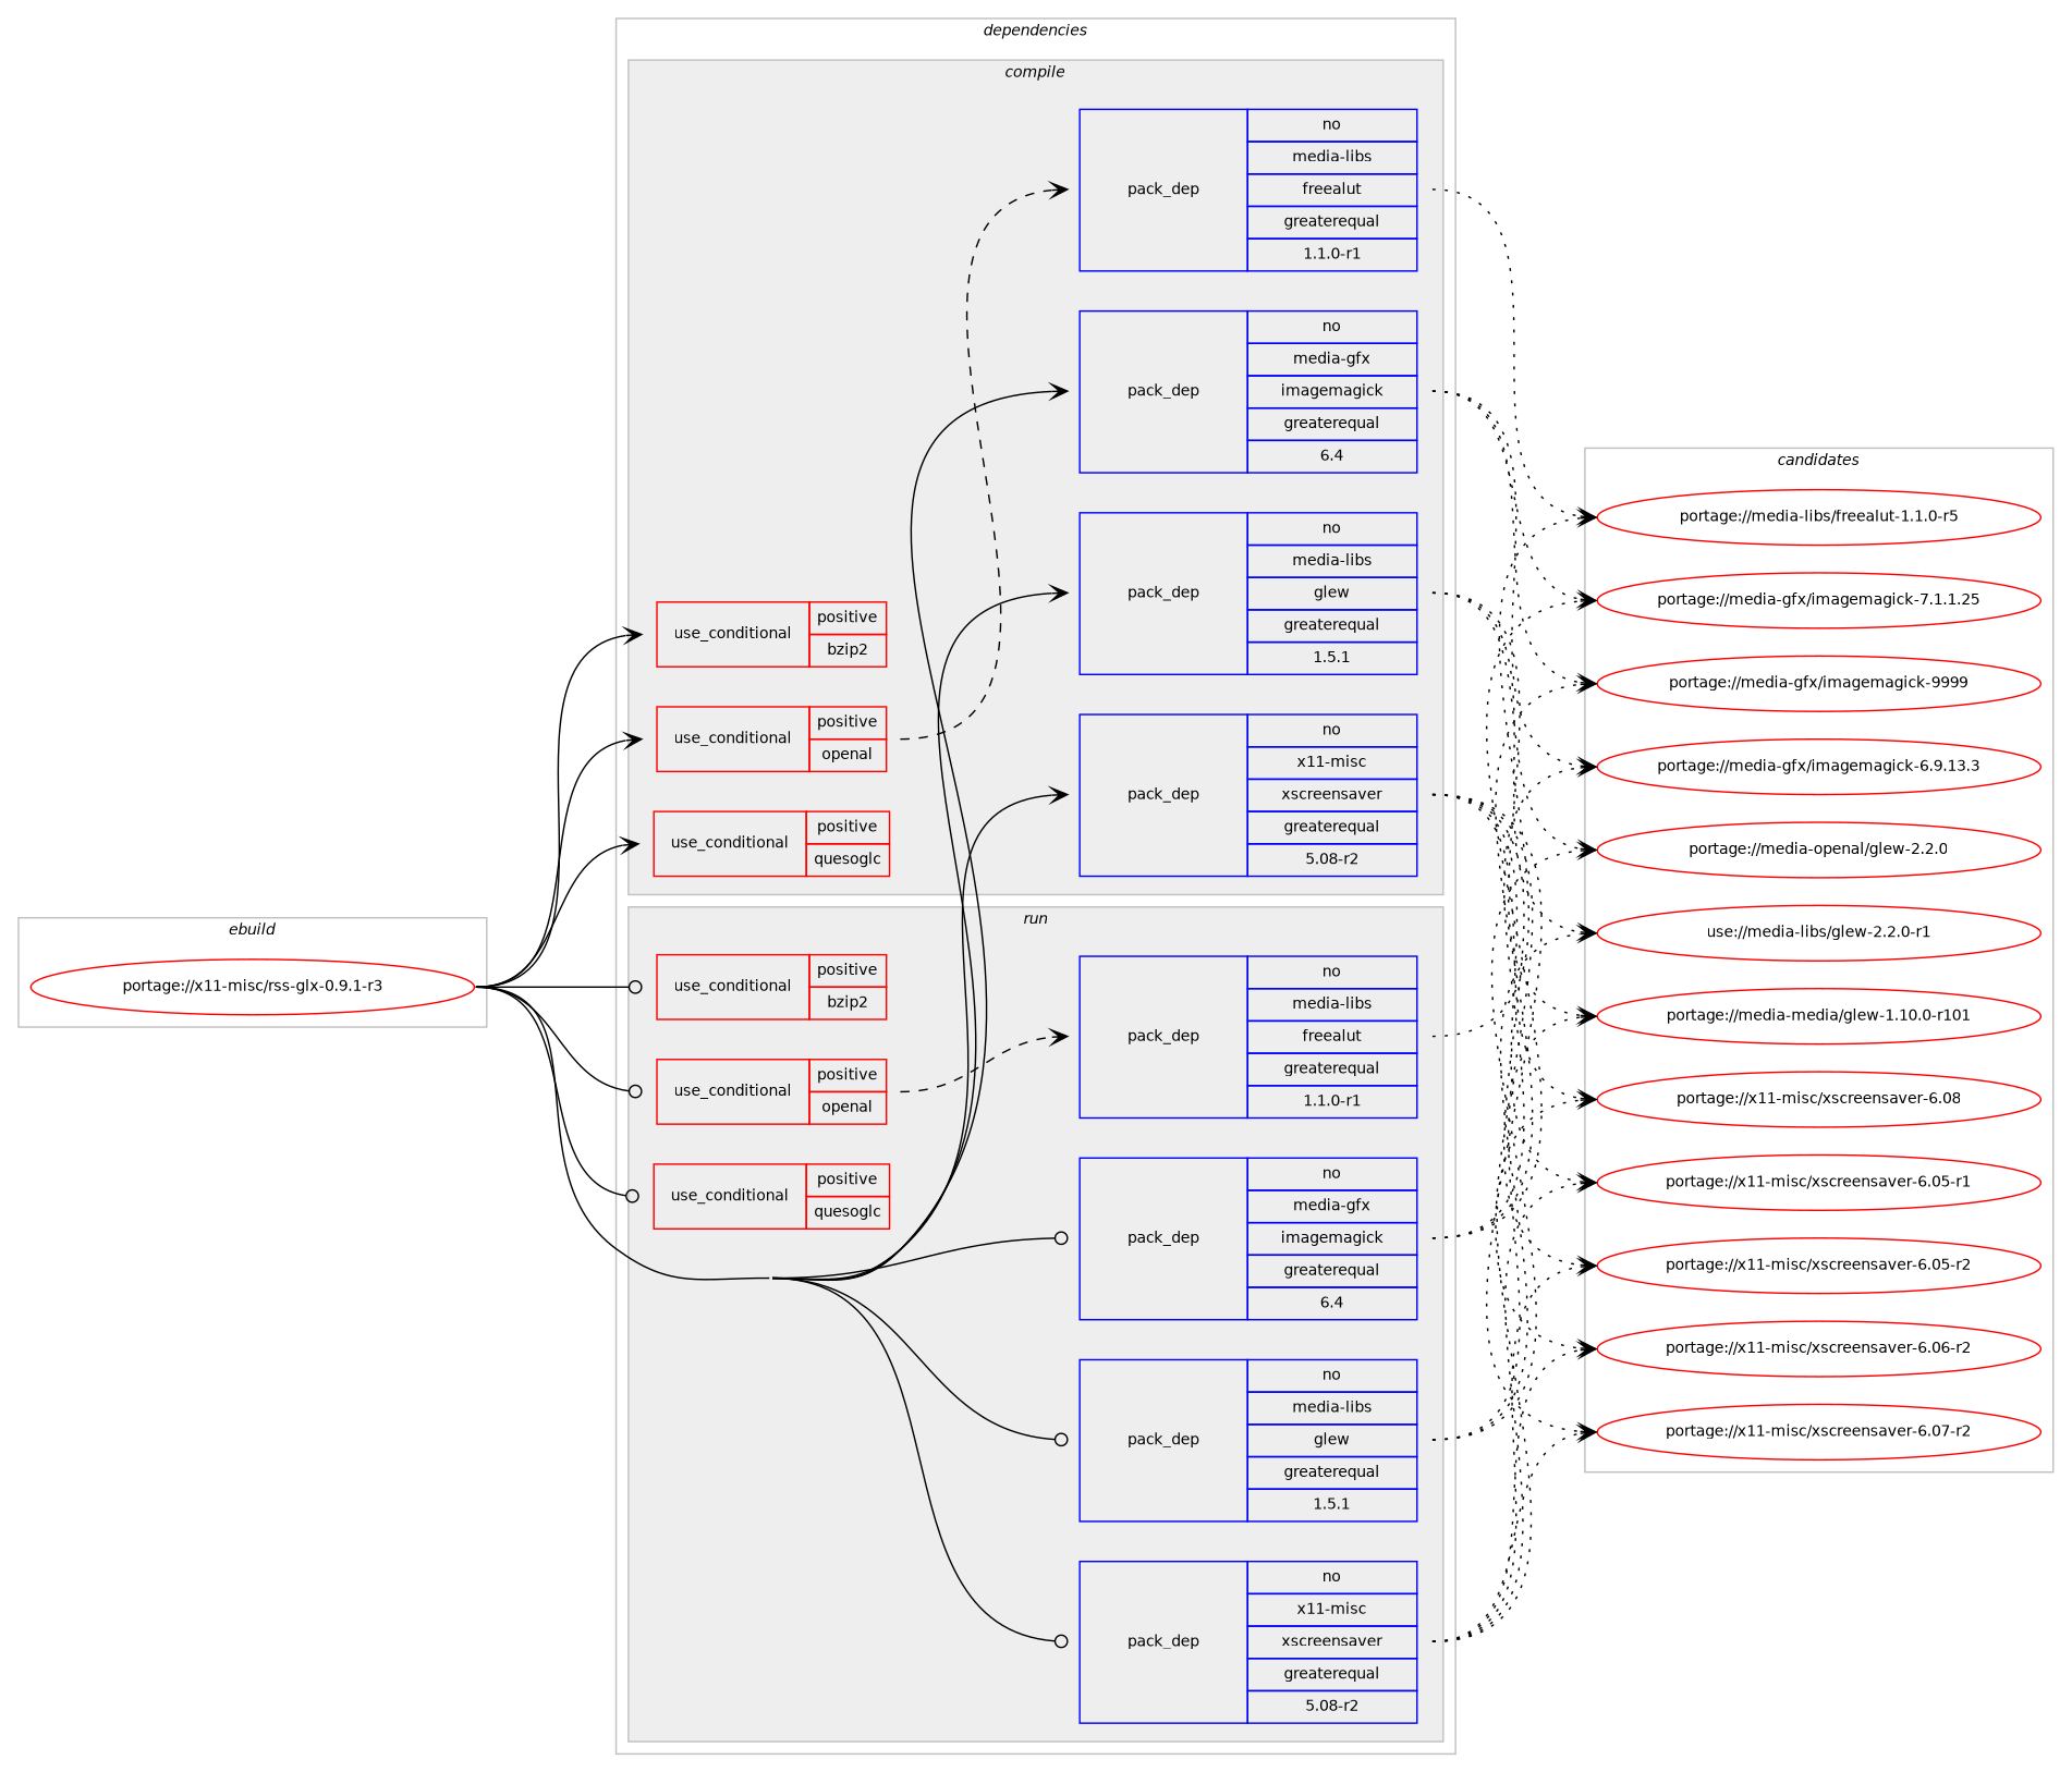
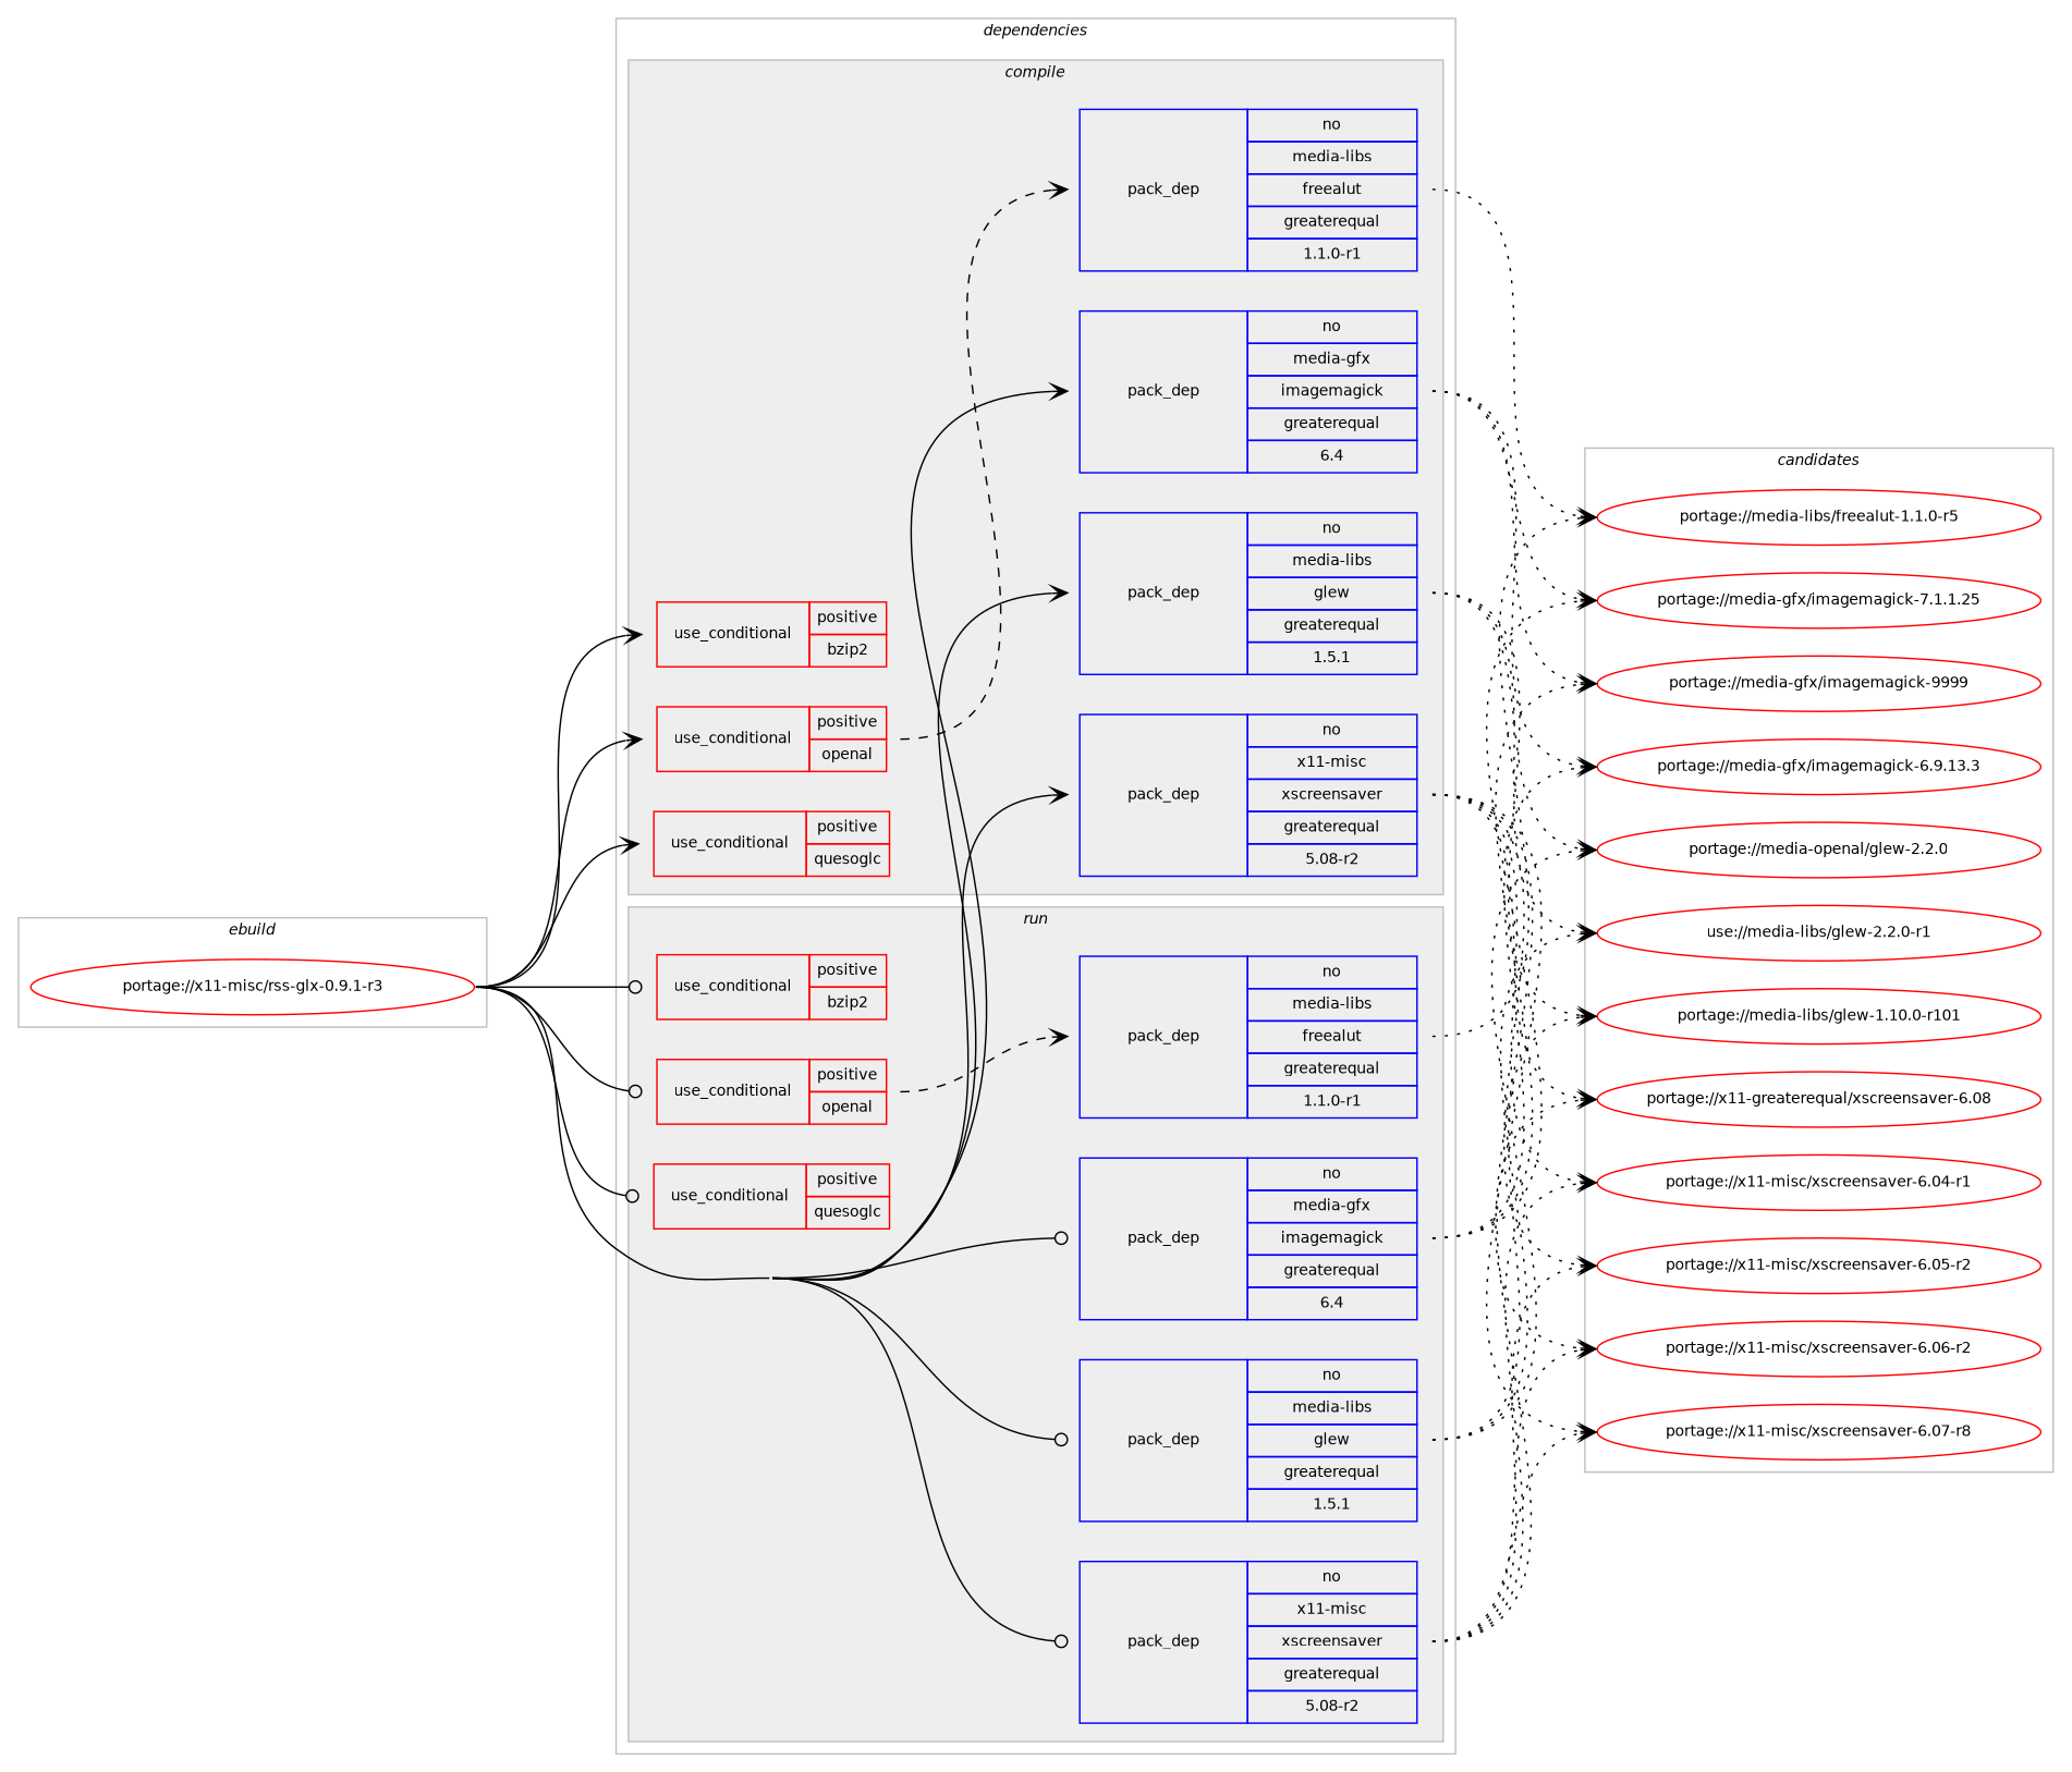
  digraph {
    compound=true
    concentrate=true
    fontname=Helvetica
    fontsize=10
    newrank=true
    rankdir=LR
    ranksep=1.5
    node [color=red fontname=Helvetica fontsize=10 shape=none]
    edge [arrowhead=vee headport=w style=dotted tailport=e weight=100]
    n1 [label="portage://x11-misc/rss-glx-0.9.1-r3" width=4 shape=""]
    n2 [label=<<TABLE BORDER="0" CELLBORDER="1" CELLSPACING="0" CELLPADDING="4"><TR><TD ROWSPAN="3" CELLPADDING="10">use_conditional</TD></TR><TR><TD>positive</TD></TR><TR><TD>bzip2</TD></TR></TABLE>>]
    n3 [color=blue label=<<TABLE BORDER="0" CELLBORDER="1" CELLSPACING="0" CELLPADDING="4" WIDTH="220"><TR><TD ROWSPAN="6" CELLPADDING="30">pack_dep</TD></TR><TR><TD WIDTH="110">no</TD></TR><TR><TD>media-libs</TD></TR><TR><TD>freealut</TD></TR><TR><TD>greaterequal</TD></TR><TR><TD>1.1.0-r1</TD></TR></TABLE>>]
    n4 [label=<<TABLE BORDER="0" CELLBORDER="1" CELLSPACING="0" CELLPADDING="4"><TR><TD ROWSPAN="3" CELLPADDING="10">use_conditional</TD></TR><TR><TD>positive</TD></TR><TR><TD>openal</TD></TR></TABLE>>]
    n5 [label=<<TABLE BORDER="0" CELLBORDER="1" CELLSPACING="0" CELLPADDING="4"><TR><TD ROWSPAN="3" CELLPADDING="10">use_conditional</TD></TR><TR><TD>positive</TD></TR><TR><TD>quesoglc</TD></TR></TABLE>>]
    n6 [color=blue label=<<TABLE BORDER="0" CELLBORDER="1" CELLSPACING="0" CELLPADDING="4" WIDTH="220"><TR><TD ROWSPAN="6" CELLPADDING="30">pack_dep</TD></TR><TR><TD WIDTH="110">no</TD></TR><TR><TD>media-gfx</TD></TR><TR><TD>imagemagick</TD></TR><TR><TD>greaterequal</TD></TR><TR><TD>6.4</TD></TR></TABLE>>]
    n7 [color=blue label=<<TABLE BORDER="0" CELLBORDER="1" CELLSPACING="0" CELLPADDING="4" WIDTH="220"><TR><TD ROWSPAN="6" CELLPADDING="30">pack_dep</TD></TR><TR><TD WIDTH="110">no</TD></TR><TR><TD>media-libs</TD></TR><TR><TD>glew</TD></TR><TR><TD>greaterequal</TD></TR><TR><TD>1.5.1</TD></TR></TABLE>>]
    n8 [color=blue label=<<TABLE BORDER="0" CELLBORDER="1" CELLSPACING="0" CELLPADDING="4" WIDTH="220"><TR><TD ROWSPAN="6" CELLPADDING="30">pack_dep</TD></TR><TR><TD WIDTH="110">no</TD></TR><TR><TD>x11-misc</TD></TR><TR><TD>xscreensaver</TD></TR><TR><TD>greaterequal</TD></TR><TR><TD>5.08-r2</TD></TR></TABLE>>]
    n9 [label=<<TABLE BORDER="0" CELLBORDER="1" CELLSPACING="0" CELLPADDING="4"><TR><TD ROWSPAN="3" CELLPADDING="10">use_conditional</TD></TR><TR><TD>positive</TD></TR><TR><TD>bzip2</TD></TR></TABLE>>]
    n10 [color=blue label=<<TABLE BORDER="0" CELLBORDER="1" CELLSPACING="0" CELLPADDING="4" WIDTH="220"><TR><TD ROWSPAN="6" CELLPADDING="30">pack_dep</TD></TR><TR><TD WIDTH="110">no</TD></TR><TR><TD>media-libs</TD></TR><TR><TD>freealut</TD></TR><TR><TD>greaterequal</TD></TR><TR><TD>1.1.0-r1</TD></TR></TABLE>>]
    n11 [label=<<TABLE BORDER="0" CELLBORDER="1" CELLSPACING="0" CELLPADDING="4"><TR><TD ROWSPAN="3" CELLPADDING="10">use_conditional</TD></TR><TR><TD>positive</TD></TR><TR><TD>openal</TD></TR></TABLE>>]
    n12 [label=<<TABLE BORDER="0" CELLBORDER="1" CELLSPACING="0" CELLPADDING="4"><TR><TD ROWSPAN="3" CELLPADDING="10">use_conditional</TD></TR><TR><TD>positive</TD></TR><TR><TD>quesoglc</TD></TR></TABLE>>]
    n13 [color=blue label=<<TABLE BORDER="0" CELLBORDER="1" CELLSPACING="0" CELLPADDING="4" WIDTH="220"><TR><TD ROWSPAN="6" CELLPADDING="30">pack_dep</TD></TR><TR><TD WIDTH="110">no</TD></TR><TR><TD>media-gfx</TD></TR><TR><TD>imagemagick</TD></TR><TR><TD>greaterequal</TD></TR><TR><TD>6.4</TD></TR></TABLE>>]
    n14 [color=blue label=<<TABLE BORDER="0" CELLBORDER="1" CELLSPACING="0" CELLPADDING="4" WIDTH="220"><TR><TD ROWSPAN="6" CELLPADDING="30">pack_dep</TD></TR><TR><TD WIDTH="110">no</TD></TR><TR><TD>media-libs</TD></TR><TR><TD>glew</TD></TR><TR><TD>greaterequal</TD></TR><TR><TD>1.5.1</TD></TR></TABLE>>]
    n15 [color=blue label=<<TABLE BORDER="0" CELLBORDER="1" CELLSPACING="0" CELLPADDING="4" WIDTH="220"><TR><TD ROWSPAN="6" CELLPADDING="30">pack_dep</TD></TR><TR><TD WIDTH="110">no</TD></TR><TR><TD>x11-misc</TD></TR><TR><TD>xscreensaver</TD></TR><TR><TD>greaterequal</TD></TR><TR><TD>5.08-r2</TD></TR></TABLE>>]
    n16 [label="portage://media-libs/freealut-1.1.0-r5" width=4 shape=""]
    n17 [label="portage://media-gfx/imagemagick-6.9.13.3" width=4 shape=""]
    n18 [label="portage://media-gfx/imagemagick-7.1.1.25" width=4 shape=""]
    n19 [label="portage://media-gfx/imagemagick-9999" width=4 shape=""]
-   n20 [label="portage://media-media/glew-1.10.0-r101" width=4 shape=""]
+   n20 [label="portage://media-libs/glew-1.10.0-r101" width=4 shape=""]
    n21 [label="portage://media-openal/glew-2.2.0" width=4 shape=""]
    n22 [label="use://media-libs/glew-2.2.0-r1" width=4 shape=""]
-   n23 [label="portage://x11-misc/xscreensaver-6.05-r1" width=4 shape=""]
+   n23 [label="portage://x11-misc/xscreensaver-6.04-r1" width=4 shape=""]
    n24 [label="portage://x11-misc/xscreensaver-6.05-r2" width=4 shape=""]
    n25 [label="portage://x11-misc/xscreensaver-6.06-r2" width=4 shape=""]
-   n26 [label="portage://x11-misc/xscreensaver-6.07-r2" width=4 shape=""]
-   n27 [label="portage://x11-misc/xscreensaver-6.08" width=4 shape=""]
+   n26 [label="portage://x11-misc/xscreensaver-6.07-r8" width=4 shape=""]
+   n27 [label="portage://x11-greaterequal/xscreensaver-6.08" width=4 shape=""]
    subgraph cluster_1 {
      color=gray
      label=<<i>ebuild</i>>
      rank=same
      n1
    }
    subgraph cluster_2 {
      color=gray
      label=<<i>dependencies</i>>
      subgraph cluster_3 {
        color=gray
        fillcolor="#eeeeee"
        label=<<i>compile</i>>
        style=filled
        subgraph sub_4 {
          color=gray
          fillcolor="#eeeeee"
          label=<<i>compile</i>>
          style=filled
          n2
        }
        subgraph sub_5 {
          color=gray
          fillcolor="#eeeeee"
          label=<<i>compile</i>>
          style=filled
          n4
          subgraph sub_6 {
            color=gray
            fillcolor="#eeeeee"
            label=<<i>compile</i>>
            style=filled
            n3
          }
        }
        subgraph sub_7 {
          color=gray
          fillcolor="#eeeeee"
          label=<<i>compile</i>>
          style=filled
          n5
        }
        subgraph sub_8 {
          color=gray
          fillcolor="#eeeeee"
          label=<<i>compile</i>>
          style=filled
          n6
        }
        subgraph sub_9 {
          color=gray
          fillcolor="#eeeeee"
          label=<<i>compile</i>>
          style=filled
          n7
        }
        subgraph sub_10 {
          color=gray
          fillcolor="#eeeeee"
          label=<<i>compile</i>>
          style=filled
          n8
        }
      }
      subgraph cluster_11 {
        color=gray
        fillcolor="#eeeeee"
        label=<<i>compile and run</i>>
        style=filled
      }
      subgraph cluster_12 {
        color=gray
        fillcolor="#eeeeee"
        label=<<i>run</i>>
        style=filled
        subgraph sub_13 {
          color=gray
          fillcolor="#eeeeee"
          label=<<i>run</i>>
          style=filled
          n9
        }
        subgraph sub_14 {
          color=gray
          fillcolor="#eeeeee"
          label=<<i>run</i>>
          style=filled
          n11
          subgraph sub_15 {
            color=gray
            fillcolor="#eeeeee"
            label=<<i>run</i>>
            style=filled
            n10
          }
        }
        subgraph sub_16 {
          color=gray
          fillcolor="#eeeeee"
          label=<<i>run</i>>
          style=filled
          n12
        }
        subgraph sub_17 {
          color=gray
          fillcolor="#eeeeee"
          label=<<i>run</i>>
          style=filled
          n13
        }
        subgraph sub_18 {
          color=gray
          fillcolor="#eeeeee"
          label=<<i>run</i>>
          style=filled
          n14
        }
        subgraph sub_19 {
          color=gray
          fillcolor="#eeeeee"
          label=<<i>run</i>>
          style=filled
          n15
        }
      }
    }
    subgraph cluster_20 {
      color=gray
      label=<<i>candidates</i>>
      rank=same
      subgraph sub_21 {
        color=black
        label=<<i>candidates</i>>
        nodesep=1
        rank=same
        n16
      }
      subgraph sub_22 {
        color=black
        label=<<i>candidates</i>>
        nodesep=1
        rank=same
        n17
        n18
        n19
      }
      subgraph sub_23 {
        color=black
        label=<<i>candidates</i>>
        nodesep=1
        rank=same
        n20
        n21
        n22
      }
      subgraph sub_24 {
        color=black
        label=<<i>candidates</i>>
        nodesep=1
        rank=same
        n23
        n24
        n25
        n26
        n27
      }
      subgraph sub_25 {
        color=black
        label=<<i>candidates</i>>
        nodesep=1
        rank=same
        n16
      }
      subgraph sub_26 {
        color=black
        label=<<i>candidates</i>>
        nodesep=1
        rank=same
        n17
        n18
        n19
      }
      subgraph sub_27 {
        color=black
        label=<<i>candidates</i>>
        nodesep=1
        rank=same
        n20
        n21
        n22
      }
      subgraph sub_28 {
        color=black
        label=<<i>candidates</i>>
        nodesep=1
        rank=same
        n23
        n24
        n25
        n26
        n27
      }
    }
    n1 -> n2 [style=solid weight=20]
    n1 -> n4 [style=solid weight=20]
    n1 -> n5 [style=solid weight=20]
    n1 -> n6 [style=solid weight=20]
    n1 -> n7 [style=solid weight=20]
    n1 -> n8 [style=solid weight=20]
    n1 -> n9 [arrowhead=odot style=solid weight=20]
    n1 -> n11 [arrowhead=odot style=solid weight=20]
    n1 -> n12 [arrowhead=odot style=solid weight=20]
    n1 -> n13 [arrowhead=odot style=solid weight=20]
    n1 -> n14 [arrowhead=odot style=solid weight=20]
    n1 -> n15 [arrowhead=odot style=solid weight=20]
    n3 -> n16
    n4 -> n3 [style=dashed weight=20]
    n6 -> n17
    n6 -> n18
    n6 -> n19
    n7 -> n20
    n7 -> n21
    n7 -> n22
    n8 -> n23
    n8 -> n24
    n8 -> n25
    n8 -> n26
    n8 -> n27
    n10 -> n16
    n11 -> n10 [style=dashed weight=20]
    n13 -> n17
    n13 -> n18
    n13 -> n19
    n14 -> n20
    n14 -> n21
    n14 -> n22
    n15 -> n23
    n15 -> n24
    n15 -> n25
    n15 -> n26
    n15 -> n27
  }
